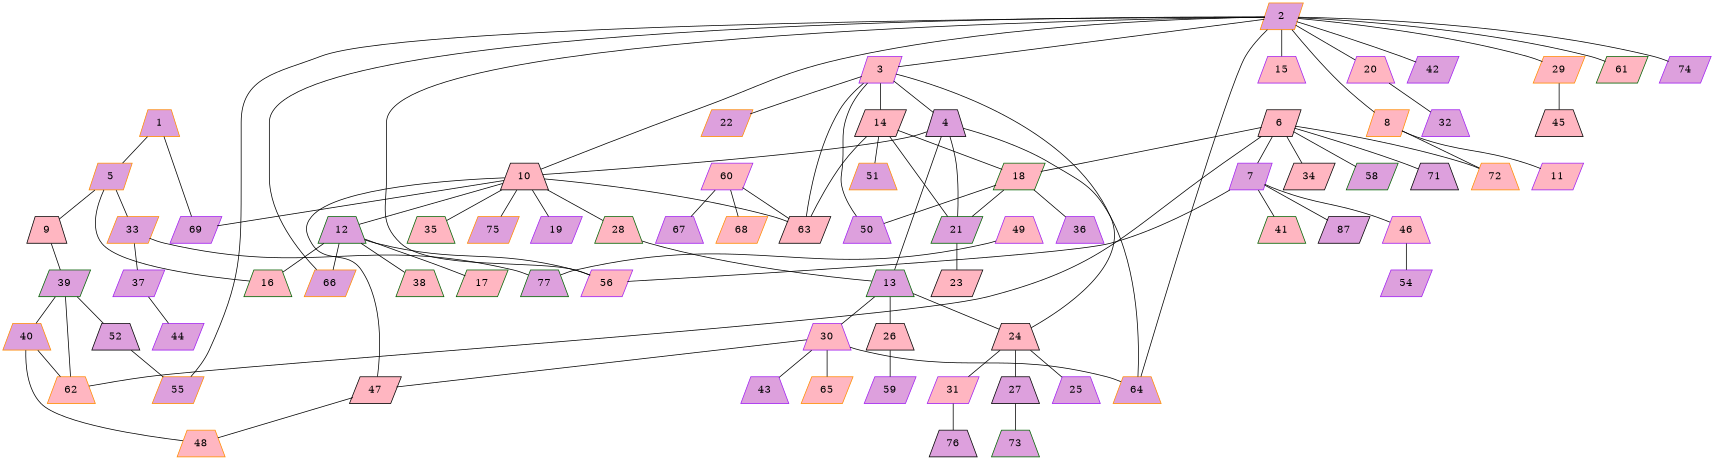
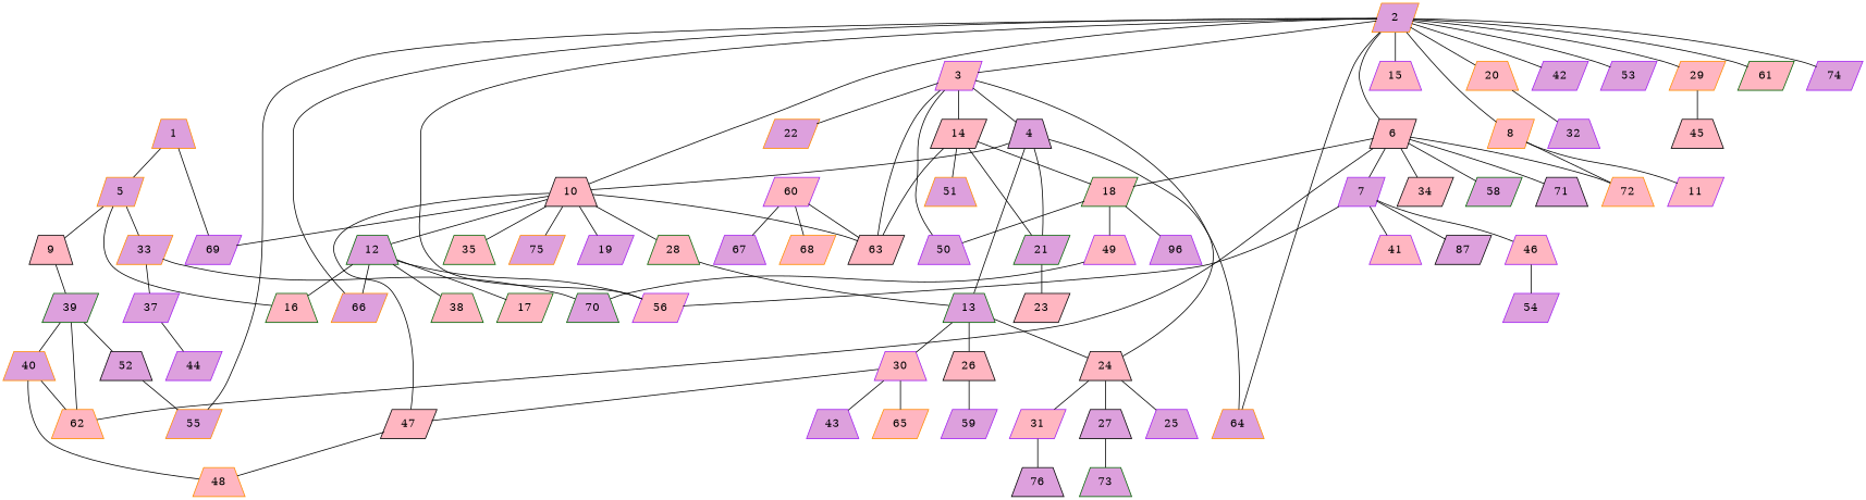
  graph {
    node [color=purple fillcolor=plum shape=parallelogram style=filled]
    1 [color=darkorange shape=trapezium]
    5 [color=darkorange]
    69
    2 [color=darkorange]
    3 [fillcolor=lightpink]
    6 [color=black fillcolor=lightpink]
    8 [color=darkorange fillcolor=lightpink]
    10 [color=black fillcolor=lightpink shape=trapezium]
    15 [fillcolor=lightpink shape=trapezium]
-   20 [fillcolor=lightpink shape=trapezium]
+   20 [color=darkorange fillcolor=lightpink shape=trapezium]
    29 [color=darkorange fillcolor=lightpink]
    42
+   53
    55 [color=darkorange]
    56 [fillcolor=lightpink]
    61 [color=darkgreen fillcolor=lightpink]
    64 [color=darkorange shape=trapezium]
    66 [color=darkorange]
    74
    9 [color=black fillcolor=lightpink shape=trapezium]
    16 [color=darkgreen fillcolor=lightpink shape=trapezium]
    33 [color=darkorange]
    4 [color=black shape=trapezium]
    14 [color=black fillcolor=lightpink]
    22 [color=darkorange]
    24 [color=black fillcolor=lightpink shape=trapezium]
    50 [shape=trapezium]
    63 [color=black fillcolor=lightpink]
    7
    18 [color=darkgreen fillcolor=lightpink]
    34 [color=black fillcolor=lightpink]
    58 [color=darkgreen]
    62 [color=darkorange fillcolor=lightpink shape=trapezium]
    71 [color=black shape=trapezium]
    72 [color=darkorange fillcolor=lightpink shape=trapezium]
    11 [fillcolor=lightpink]
    12 [color=darkgreen shape=trapezium]
    19
    28 [color=darkgreen fillcolor=lightpink shape=trapezium]
    35 [color=darkgreen fillcolor=lightpink shape=trapezium]
    47 [color=black fillcolor=lightpink]
    75 [color=darkorange]
    32 [shape=trapezium]
    45 [color=black fillcolor=lightpink shape=trapezium]
    13 [color=darkgreen shape=trapezium]
    21 [color=darkgreen]
    51 [color=darkorange shape=trapezium]
    25 [shape=trapezium]
    27 [color=black shape=trapezium]
    31 [fillcolor=lightpink]
    26 [color=black fillcolor=lightpink shape=trapezium]
    30 [fillcolor=lightpink shape=trapezium]
    23 [color=black fillcolor=lightpink]
    39 [color=darkgreen]
    37
-   70 [color=darkgreen shape=trapezium label=77]
-   41 [color=darkgreen fillcolor=lightpink shape=trapezium]
+   70 [color=darkgreen shape=trapezium]
+   41 [fillcolor=lightpink shape=trapezium]
    46 [fillcolor=lightpink shape=trapezium]
    n59 [color=black label=87]
-   36 [shape=trapezium]
+   36 [shape=trapezium label=96]
    49 [fillcolor=lightpink shape=trapezium]
    54
    40 [color=darkorange shape=trapezium]
    52 [color=black shape=trapezium]
    17 [color=darkgreen fillcolor=lightpink]
    38 [color=darkgreen fillcolor=lightpink shape=trapezium]
    48 [color=darkorange fillcolor=lightpink shape=trapezium]
    60 [fillcolor=lightpink]
    67 [shape=trapezium]
    68 [color=darkorange fillcolor=lightpink]
    59
    43 [shape=trapezium]
    65 [color=darkorange fillcolor=lightpink]
    73 [color=darkgreen shape=trapezium]
    76 [color=black shape=trapezium]
    44
    1 -- 5
    1 -- 69
    5 -- 9
    5 -- 16
    5 -- 33
    2 -- 3
+   2 -- 6
    2 -- 8
    2 -- 10
    2 -- 15
    2 -- 20
    2 -- 29
    2 -- 42
+   2 -- 53
    2 -- 55
    2 -- 56
    2 -- 61
    2 -- 64
    2 -- 66
    2 -- 74
    3 -- 4
    3 -- 14
    3 -- 22
    3 -- 24
    3 -- 50
    3 -- 63
    6 -- 7
    6 -- 18
    6 -- 34
    6 -- 58
    6 -- 62
    6 -- 71
    6 -- 72
    8 -- 72
    8 -- 11
    10 -- 69
    10 -- 63
    10 -- 12
    10 -- 19
    10 -- 28
    10 -- 35
    10 -- 47
    10 -- 75
    20 -- 32
    29 -- 45
    9 -- 39
    33 -- 37
    33 -- 70
    4 -- 10
    4 -- 64
    4 -- 13
    4 -- 21
    14 -- 63
    14 -- 18
    14 -- 21
    14 -- 51
    24 -- 25
    24 -- 27
    24 -- 31
    7 -- 56
    7 -- 41
    7 -- 46
    7 -- n59
    18 -- 50
    18 -- 36
-   18 -- 21
+   18 -- 49
    12 -- 56
    12 -- 66
    12 -- 16
    12 -- 17
    12 -- 38
    28 -- 13
    47 -- 48
    13 -- 24
    13 -- 26
    13 -- 30
    21 -- 23
    27 -- 73
    31 -- 76
    26 -- 59
-   30 -- 64
    30 -- 47
    30 -- 43
    30 -- 65
    39 -- 62
    39 -- 40
    39 -- 52
    37 -- 44
    46 -- 54
    49 -- 70
    40 -- 62
    40 -- 48
    52 -- 55
    60 -- 63
    60 -- 67
    60 -- 68
  }
